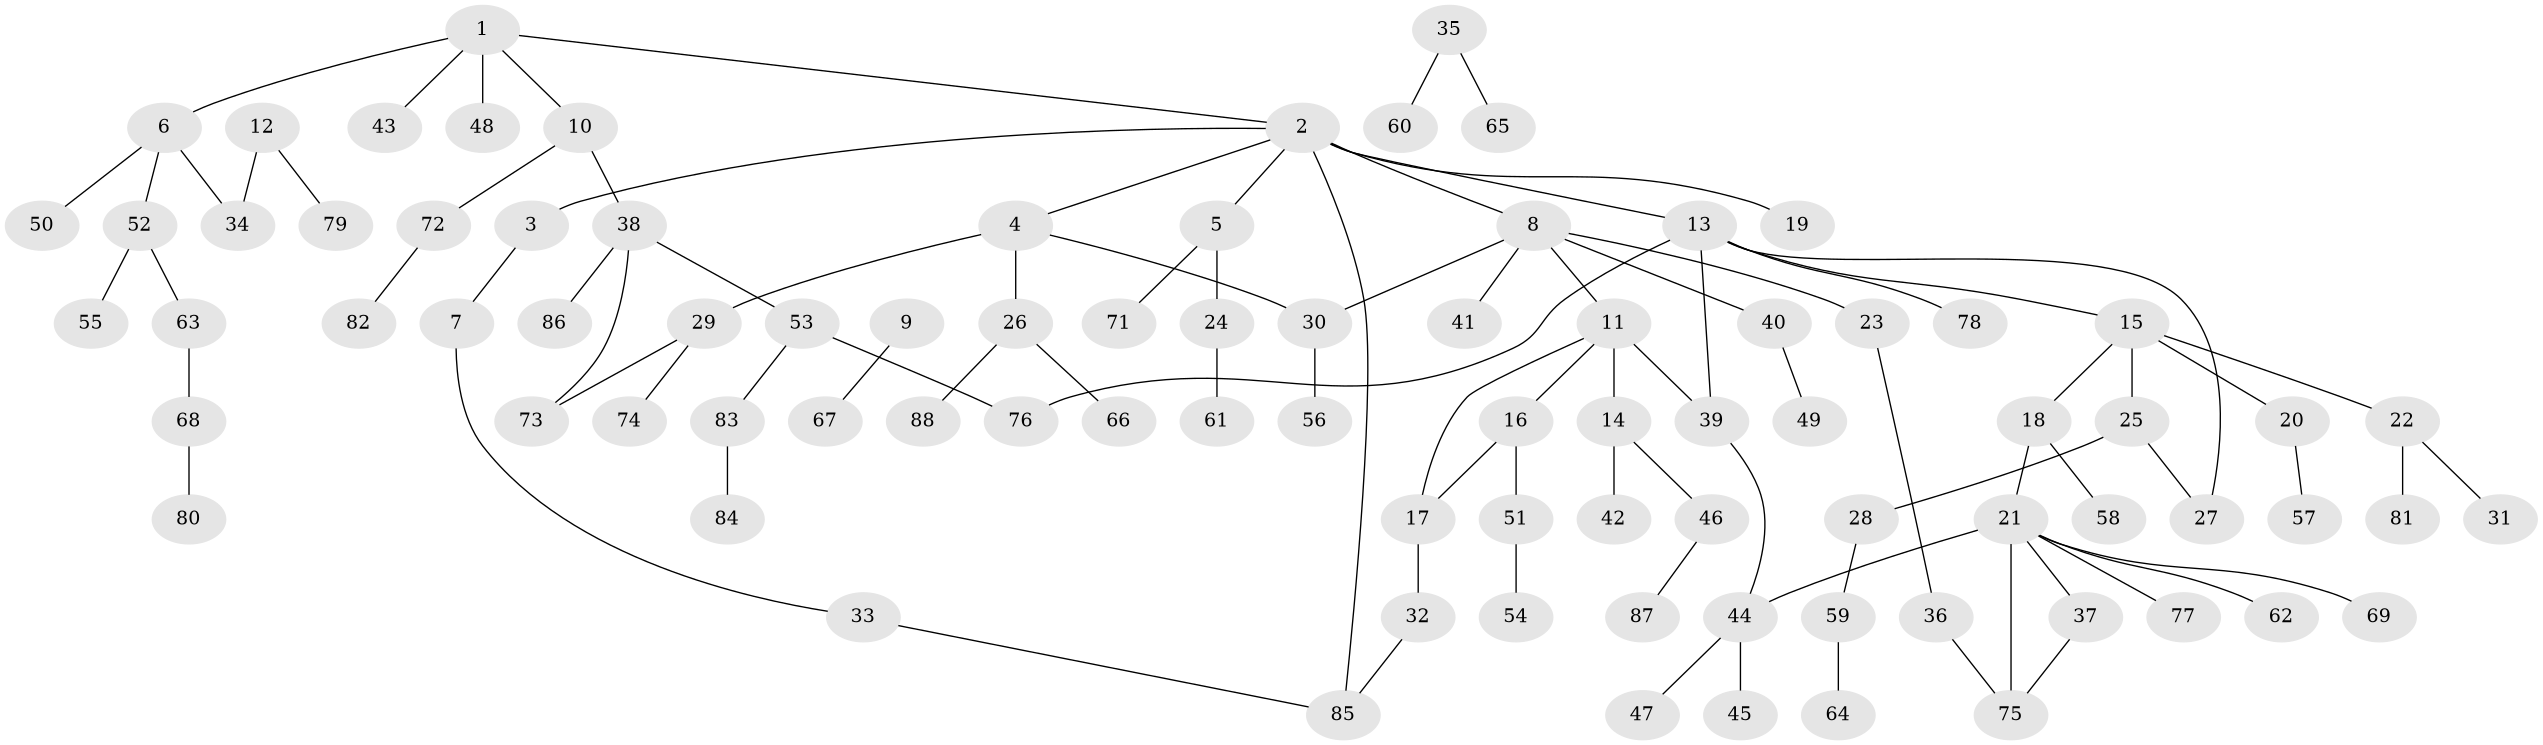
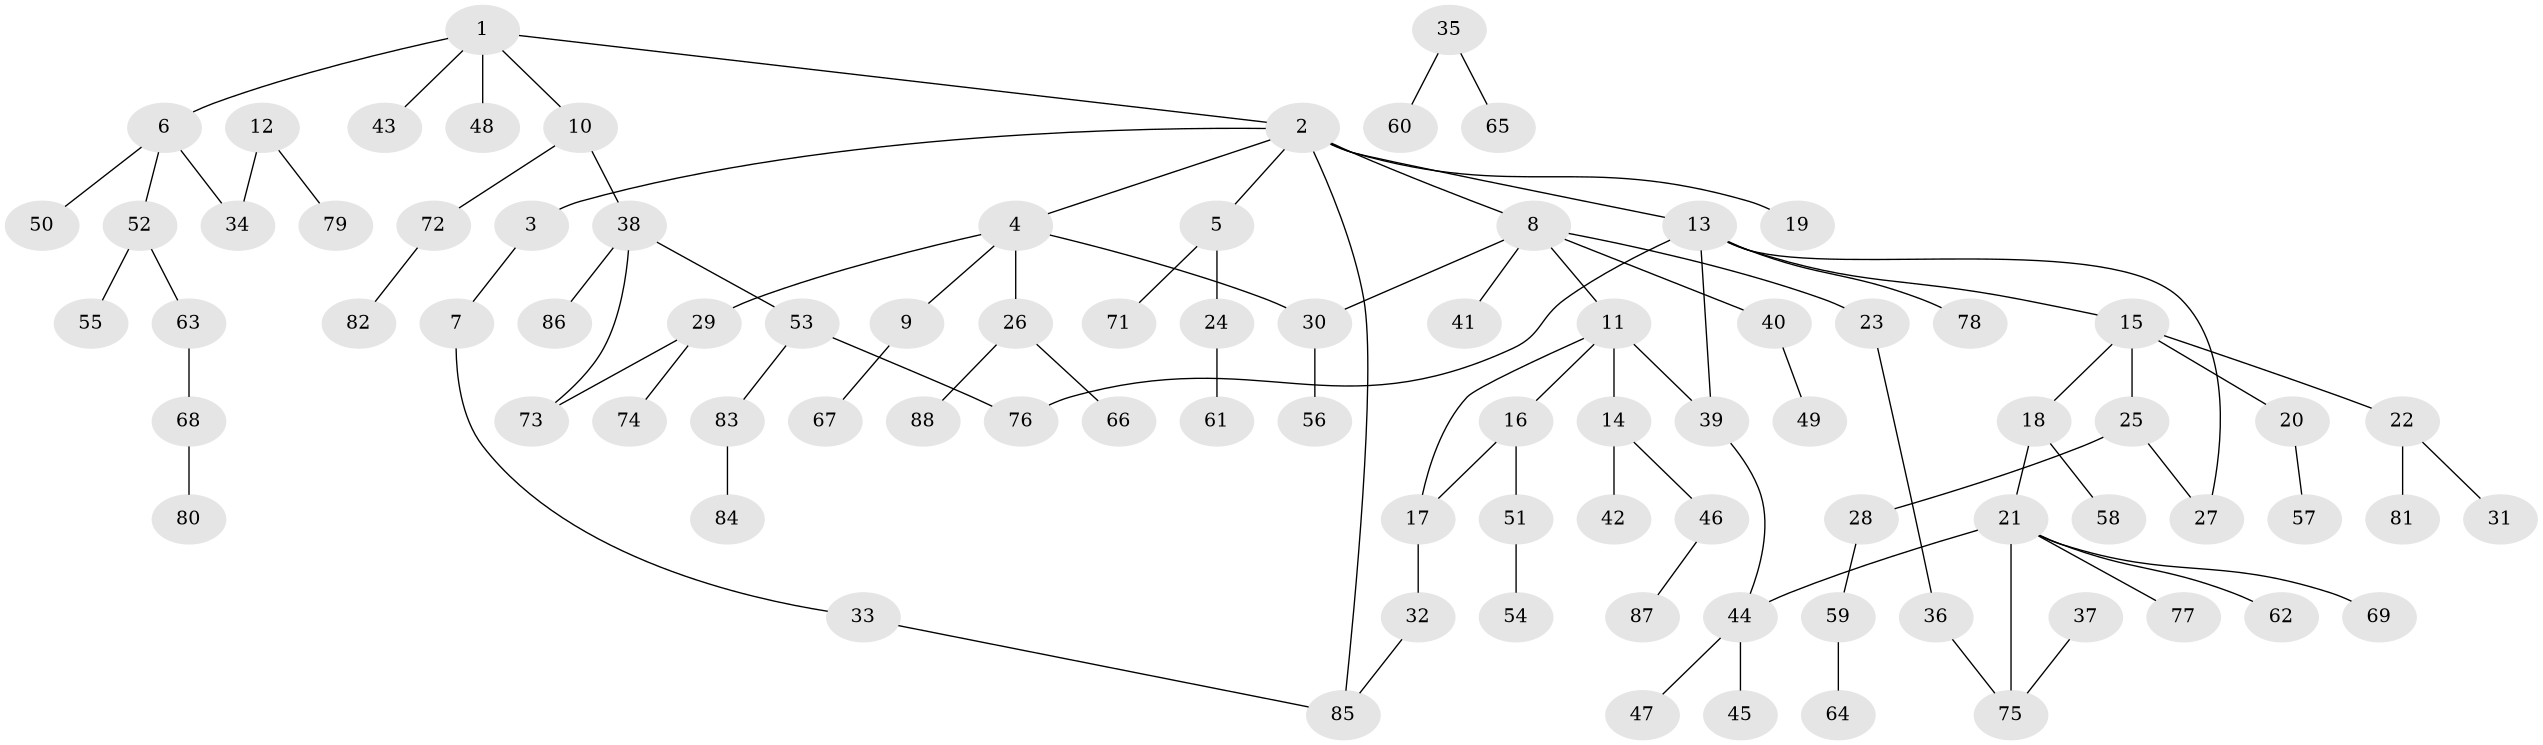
  graph {
    node [color=gray90 style=filled]
    1
    2
    6
    10
    43
    48
    3
    4
    5
    8
    13
    19
    85
    50
    52
    34
    38
    72
    7
    9
    26
    29
    30
    24
    71
    11
    23
    40
    41
    15
    39
    27
    76
    78
    18
    20
    22
    25
    33
    67
    66
    88
    73
    74
    56
    61
    12
    79
    55
    63
    14
    16
    17
    36
    49
    53
    86
    82
    42
    46
    51
    32
    44
    87
    21
    58
    57
    31
    81
    28
    54
    37
    62
    69
    75
    77
    45
    47
    35
    60
    65
    59
    64
    83
    68
    84
    80
    1 -- 2
    1 -- 6
    1 -- 10
    1 -- 43
    1 -- 48
    2 -- 3
    2 -- 4
    2 -- 5
    2 -- 8
    2 -- 13
    2 -- 19
    2 -- 85
    6 -- 50
    6 -- 52
    6 -- 34
    10 -- 38
    10 -- 72
    3 -- 7
+   4 -- 9
    4 -- 26
    4 -- 29
    4 -- 30
    5 -- 24
    5 -- 71
    8 -- 30
    8 -- 11
    8 -- 23
    8 -- 40
    8 -- 41
    13 -- 15
    13 -- 39
    13 -- 27
    13 -- 76
    13 -- 78
    52 -- 55
    52 -- 63
    38 -- 73
    38 -- 53
    38 -- 86
    72 -- 82
    7 -- 33
    9 -- 67
    26 -- 66
    26 -- 88
    29 -- 73
    29 -- 74
    30 -- 56
    24 -- 61
    11 -- 39
    11 -- 14
    11 -- 16
    11 -- 17
    23 -- 36
    40 -- 49
    15 -- 18
    15 -- 20
    15 -- 22
    15 -- 25
    39 -- 44
    18 -- 21
    18 -- 58
    20 -- 57
    22 -- 31
    22 -- 81
    25 -- 27
    25 -- 28
    33 -- 85
    12 -- 34
    12 -- 79
    63 -- 68
    14 -- 42
    14 -- 46
    16 -- 17
    16 -- 51
    17 -- 32
    36 -- 75
    53 -- 76
    53 -- 83
    46 -- 87
    51 -- 54
    32 -- 85
    44 -- 45
    44 -- 47
    21 -- 44
-   21 -- 37
    21 -- 62
    21 -- 69
    21 -- 75
    21 -- 77
    28 -- 59
    37 -- 75
    35 -- 60
    35 -- 65
    59 -- 64
    83 -- 84
    68 -- 80
  }
